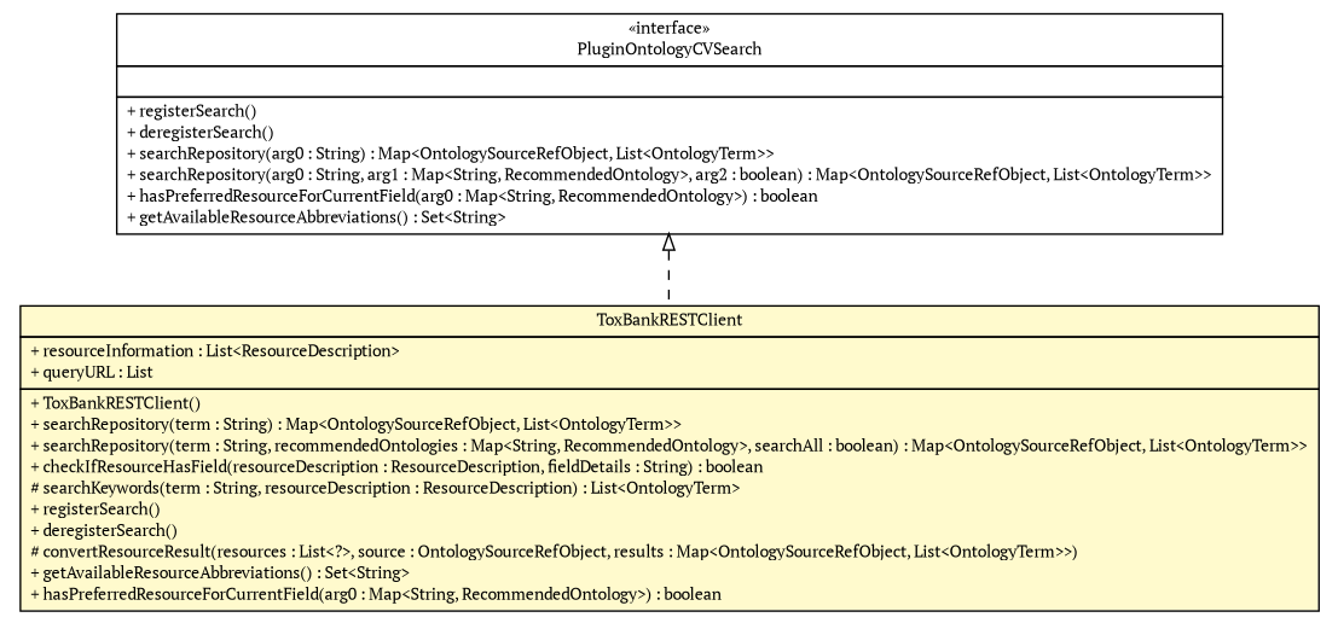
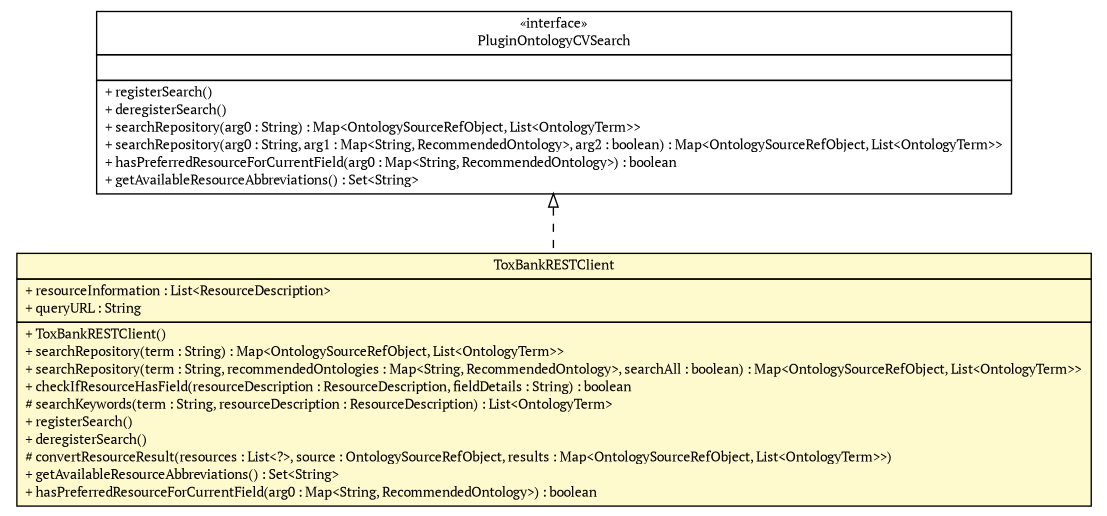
  digraph {
    fontname="PT Serif"
    node [fontcolor=black fontname="PT Serif" fontsize=10.0 shape=plaintext]
-   n1 [label=<<table border="0" cellborder="1" cellspacing="0" cellpadding="2" port="p" bgcolor="lemonChiffon" href="./ToxBankRESTClient.html"> 		<tr><td><table border="0" cellspacing="0" cellpadding="1"> 			<tr><td> ToxBankRESTClient </td></tr> 		</table></td></tr> 		<tr><td><table border="0" cellspacing="0" cellpadding="1"> 			<tr><td align="left"> + resourceInformation : List&lt;ResourceDescription&gt; </td></tr> 			<tr><td align="left"> + queryURL : List </td></tr> 		</table></td></tr> 		<tr><td><table border="0" cellspacing="0" cellpadding="1"> 			<tr><td align="left"> + ToxBankRESTClient() </td></tr> 			<tr><td align="left"> + searchRepository(term : String) : Map&lt;OntologySourceRefObject, List&lt;OntologyTerm&gt;&gt; </td></tr> 			<tr><td align="left"> + searchRepository(term : String, recommendedOntologies : Map&lt;String, RecommendedOntology&gt;, searchAll : boolean) : Map&lt;OntologySourceRefObject, List&lt;OntologyTerm&gt;&gt; </td></tr> 			<tr><td align="left"> + checkIfResourceHasField(resourceDescription : ResourceDescription, fieldDetails : String) : boolean </td></tr> 			<tr><td align="left"> # searchKeywords(term : String, resourceDescription : ResourceDescription) : List&lt;OntologyTerm&gt; </td></tr> 			<tr><td align="left"> + registerSearch() </td></tr> 			<tr><td align="left"> + deregisterSearch() </td></tr> 			<tr><td align="left"> # convertResourceResult(resources : List&lt;?&gt;, source : OntologySourceRefObject, results : Map&lt;OntologySourceRefObject, List&lt;OntologyTerm&gt;&gt;) </td></tr> 			<tr><td align="left"> + getAvailableResourceAbbreviations() : Set&lt;String&gt; </td></tr> 			<tr><td align="left"> + hasPreferredResourceForCurrentField(arg0 : Map&lt;String, RecommendedOntology&gt;) : boolean </td></tr> 		</table></td></tr> 		</table>>]
+   n1 [label=<<table border="0" cellborder="1" cellspacing="0" cellpadding="2" port="p" bgcolor="lemonChiffon" href="./ToxBankRESTClient.html"> 		<tr><td><table border="0" cellspacing="0" cellpadding="1"> 			<tr><td> ToxBankRESTClient </td></tr> 		</table></td></tr> 		<tr><td><table border="0" cellspacing="0" cellpadding="1"> 			<tr><td align="left"> + resourceInformation : List&lt;ResourceDescription&gt; </td></tr> 			<tr><td align="left"> + queryURL : String </td></tr> 		</table></td></tr> 		<tr><td><table border="0" cellspacing="0" cellpadding="1"> 			<tr><td align="left"> + ToxBankRESTClient() </td></tr> 			<tr><td align="left"> + searchRepository(term : String) : Map&lt;OntologySourceRefObject, List&lt;OntologyTerm&gt;&gt; </td></tr> 			<tr><td align="left"> + searchRepository(term : String, recommendedOntologies : Map&lt;String, RecommendedOntology&gt;, searchAll : boolean) : Map&lt;OntologySourceRefObject, List&lt;OntologyTerm&gt;&gt; </td></tr> 			<tr><td align="left"> + checkIfResourceHasField(resourceDescription : ResourceDescription, fieldDetails : String) : boolean </td></tr> 			<tr><td align="left"> # searchKeywords(term : String, resourceDescription : ResourceDescription) : List&lt;OntologyTerm&gt; </td></tr> 			<tr><td align="left"> + registerSearch() </td></tr> 			<tr><td align="left"> + deregisterSearch() </td></tr> 			<tr><td align="left"> # convertResourceResult(resources : List&lt;?&gt;, source : OntologySourceRefObject, results : Map&lt;OntologySourceRefObject, List&lt;OntologyTerm&gt;&gt;) </td></tr> 			<tr><td align="left"> + getAvailableResourceAbbreviations() : Set&lt;String&gt; </td></tr> 			<tr><td align="left"> + hasPreferredResourceForCurrentField(arg0 : Map&lt;String, RecommendedOntology&gt;) : boolean </td></tr> 		</table></td></tr> 		</table>>]
    n2 [label=<<table border="0" cellborder="1" cellspacing="0" cellpadding="2" port="p"> 		<tr><td><table border="0" cellspacing="0" cellpadding="1"> 			<tr><td> &laquo;interface&raquo; </td></tr> 			<tr><td> PluginOntologyCVSearch </td></tr> 		</table></td></tr> 		<tr><td><table border="0" cellspacing="0" cellpadding="1"> 			<tr><td align="left">  </td></tr> 		</table></td></tr> 		<tr><td><table border="0" cellspacing="0" cellpadding="1"> 			<tr><td align="left"> + registerSearch() </td></tr> 			<tr><td align="left"> + deregisterSearch() </td></tr> 			<tr><td align="left"> + searchRepository(arg0 : String) : Map&lt;OntologySourceRefObject, List&lt;OntologyTerm&gt;&gt; </td></tr> 			<tr><td align="left"> + searchRepository(arg0 : String, arg1 : Map&lt;String, RecommendedOntology&gt;, arg2 : boolean) : Map&lt;OntologySourceRefObject, List&lt;OntologyTerm&gt;&gt; </td></tr> 			<tr><td align="left"> + hasPreferredResourceForCurrentField(arg0 : Map&lt;String, RecommendedOntology&gt;) : boolean </td></tr> 			<tr><td align="left"> + getAvailableResourceAbbreviations() : Set&lt;String&gt; </td></tr> 		</table></td></tr> 		</table>>]
    n2 -> n1 [arrowtail=empty dir=back fontname="PT Serif" fontsize=10 headport=p labelfontname=arial labelfontsize=10 style=dashed tailport=p]
  }
